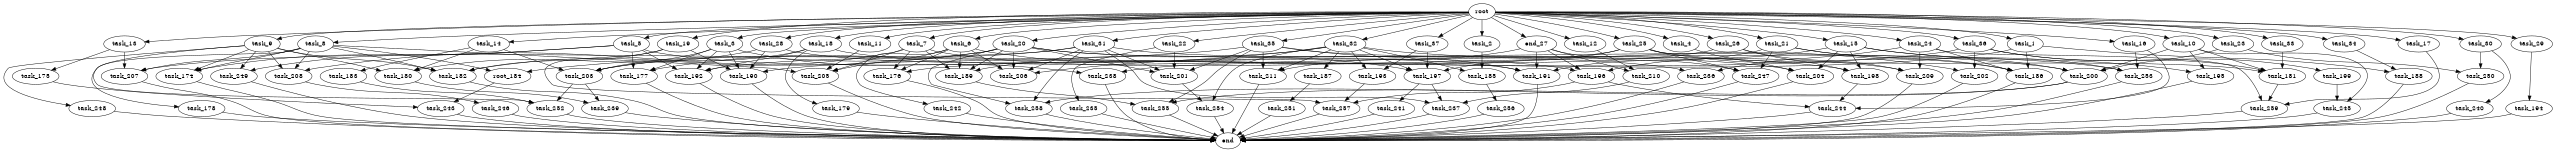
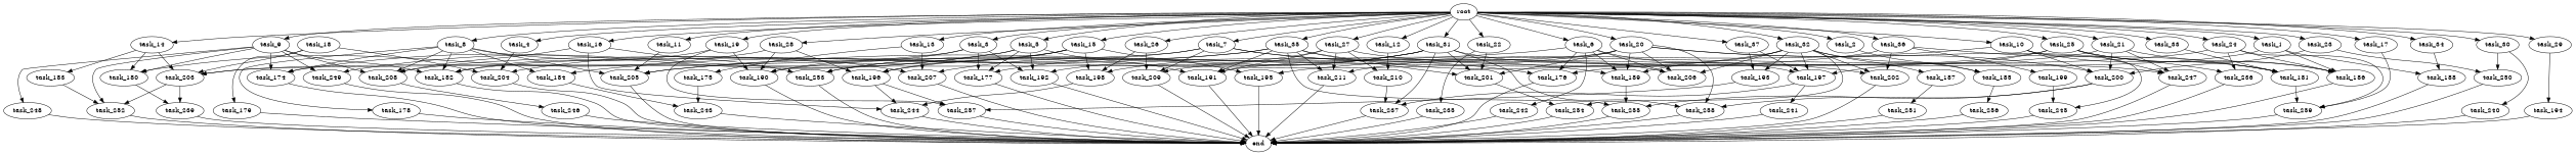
  digraph {
    task_8
    task_205
    task_208
    task_182
    task_174
    task_178
-   task_184 [label=root_184]
+   task_184
    task_207
    end
    task_246
    task_243
    task_239
    task_252
    task_189
    task_255
    task_17
    task_259
    task_247
    task_204
    task_242
    task_35
    task_211
    task_201
    task_191
    task_253
    task_202
    task_254
    task_26
    task_209
    task_198
-   task_238
    task_244
    task_15
    task_195
    task_196
    task_257
    task_251
    task_33
    task_181
    task_186
    task_241
    task_176
    task_13
    task_175
    task_22
    task_235
    task_5
    task_192
    task_177
    task_249
    task_36
    task_190
    task_199
    task_245
    task_200
    task_258
    task_6
    task_206
    task_197
    task_237
    task_7
    task_240
    task_30
    task_250
    task_3
    task_203
    task_179
    task_187
    task_188
    task_236
    task_183
    task_193
-   task_27 [label=end_27]
+   task_27
    task_210
    root
    task_12
    task_21
    task_18
    task_31
    task_9
    task_28
    task_29
    task_34
    task_10
    task_2
    task_16
    task_14
    task_24
    task_19
    task_32
    task_25
    task_4
    task_23
    task_37
    task_1
    task_11
    task_20
    task_180
    task_248
    task_194
    task_185
    task_256
    task_8 -> task_205
    task_8 -> task_208
    task_8 -> task_182
    task_8 -> task_174
    task_8 -> task_178
    task_8 -> task_184
    task_8 -> task_207
    task_205 -> end
    task_208 -> task_246
    task_182 -> end
    task_174 -> end
    task_178 -> end
    task_184 -> task_243
    task_207 -> end
    task_246 -> end
    task_243 -> end
    task_239 -> end
    task_252 -> end
    task_189 -> task_255
    task_255 -> end
    task_17 -> task_259
    task_259 -> end
    task_247 -> end
    task_204 -> end
    task_242 -> end
    task_35 -> task_184
    task_35 -> task_255
    task_35 -> task_211
    task_35 -> task_201
    task_35 -> task_191
    task_35 -> task_253
+   task_35 -> task_202
    task_211 -> end
    task_201 -> task_254
    task_191 -> end
    task_253 -> end
    task_202 -> end
    task_254 -> end
    task_26 -> task_209
    task_26 -> task_198
-   task_26 -> task_238
    task_209 -> end
    task_198 -> task_244
-   task_238 -> end
    task_244 -> end
    task_15 -> task_204
    task_15 -> task_253
    task_15 -> task_198
    task_15 -> task_195
    task_15 -> task_196
    task_195 -> end
    task_196 -> task_244
    task_196 -> task_257
    task_257 -> end
    task_251 -> end
    task_33 -> task_181
    task_181 -> task_259
    task_186 -> end
    task_241 -> end
    task_176 -> end
    task_13 -> task_207
    task_13 -> task_175
    task_175 -> task_243
    task_22 -> task_201
    task_22 -> task_235
    task_235 -> end
    task_5 -> task_174
    task_5 -> task_191
    task_5 -> task_192
    task_5 -> task_177
    task_5 -> task_249
    task_192 -> end
    task_177 -> end
    task_249 -> end
    task_36 -> task_202
    task_36 -> task_181
    task_36 -> task_190
    task_36 -> task_199
    task_190 -> end
    task_199 -> task_245
    task_245 -> end
    task_200 -> task_255
    task_200 -> task_258
    task_258 -> end
    task_6 -> task_205
    task_6 -> task_189
    task_6 -> task_242
    task_6 -> task_176
    task_6 -> task_206
    task_6 -> task_197
    task_197 -> task_241
    task_197 -> task_237
    task_237 -> end
    task_7 -> task_205
    task_7 -> task_182
    task_7 -> task_189
    task_7 -> task_209
    task_7 -> task_176
    task_240 -> end
    task_30 -> task_240
    task_30 -> task_250
    task_250 -> end
-   task_3 -> task_238
    task_3 -> task_192
    task_3 -> task_177
    task_3 -> task_190
    task_3 -> task_203
    task_203 -> task_239
    task_203 -> task_252
    task_179 -> end
    task_187 -> task_251
    task_188 -> end
    task_236 -> end
    task_183 -> task_252
    task_193 -> task_257
    task_27 -> task_247
    task_27 -> task_211
    task_27 -> task_191
    task_27 -> task_196
    task_27 -> task_210
    task_210 -> task_237
    root -> task_8
    root -> task_17
    root -> task_35
    root -> task_26
    root -> task_15
    root -> task_33
    root -> task_13
    root -> task_22
    root -> task_5
    root -> task_36
    root -> task_6
    root -> task_7
    root -> task_30
    root -> task_3
    root -> task_27
    root -> task_12
    root -> task_21
-   root -> task_18
    root -> task_31
    root -> task_9
    root -> task_28
    root -> task_29
    root -> task_34
    root -> task_10
    root -> task_2
    root -> task_16
    root -> task_14
    root -> task_24
    root -> task_19
    root -> task_32
    root -> task_25
    root -> task_4
    root -> task_23
    root -> task_37
    root -> task_1
    root -> task_11
    root -> task_20
    task_12 -> task_210
    task_21 -> task_247
    task_21 -> task_191
    task_21 -> task_186
    task_21 -> task_200
    task_18 -> task_204
-   task_18 -> task_192
    task_18 -> task_203
    task_18 -> task_179
    task_31 -> task_207
    task_31 -> task_201
    task_31 -> task_198
    task_31 -> task_177
    task_31 -> task_258
    task_31 -> task_206
    task_31 -> task_237
    task_9 -> task_208
    task_9 -> task_182
    task_9 -> task_174
    task_9 -> task_252
    task_9 -> task_249
    task_9 -> task_180
    task_9 -> task_248
    task_28 -> task_196
    task_28 -> task_190
    task_28 -> task_180
    task_29 -> task_194
    task_34 -> task_188
    task_10 -> task_195
    task_10 -> task_181
    task_10 -> task_245
    task_10 -> task_200
    task_2 -> task_185
+   task_16 -> task_208
    task_16 -> task_253
    task_16 -> task_244
    task_14 -> task_203
    task_14 -> task_183
    task_14 -> task_180
    task_24 -> task_259
    task_24 -> task_209
    task_24 -> task_186
    task_24 -> task_236
    task_19 -> task_182
    task_19 -> task_257
    task_19 -> task_190
    task_32 -> task_189
    task_32 -> task_211
    task_32 -> task_202
    task_32 -> task_254
    task_32 -> task_206
    task_32 -> task_197
    task_32 -> task_187
    task_32 -> task_193
    task_32 -> task_185
    task_25 -> task_247
    task_25 -> task_181
    task_25 -> task_186
    task_25 -> task_192
    task_25 -> task_197
    task_4 -> task_204
    task_23 -> task_200
    task_23 -> task_250
    task_37 -> task_197
    task_37 -> task_193
    task_1 -> task_186
    task_1 -> task_176
    task_1 -> task_188
    task_11 -> task_205
    task_20 -> task_208
    task_20 -> task_189
    task_20 -> task_201
    task_20 -> task_200
    task_20 -> task_258
    task_20 -> task_206
    task_20 -> task_203
    task_20 -> task_236
    task_180 -> task_239
    task_248 -> end
    task_194 -> end
    task_185 -> task_256
    task_256 -> end
  }
